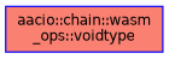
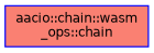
  digraph {
    rankdir=LR
-   n1 [color=blue fillcolor=salmon fontname=Helvetica fontsize=10 height=0.2 label="aacio::chain::wasm\l_ops::voidtype" shape=record style=filled width=0.4]
+   n1 [color=blue fillcolor=salmon fontname=Helvetica fontsize=10 height=0.2 label="aacio::chain::wasm\l_ops::chain" shape=record style=filled width=0.4]
  }
